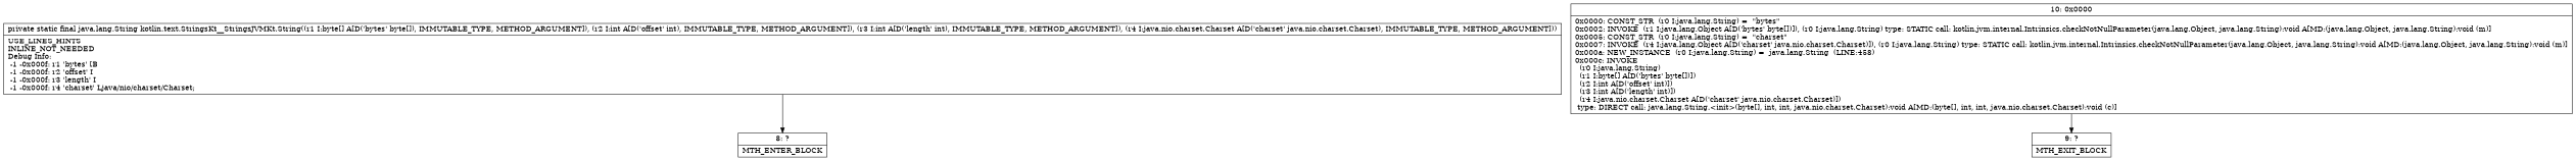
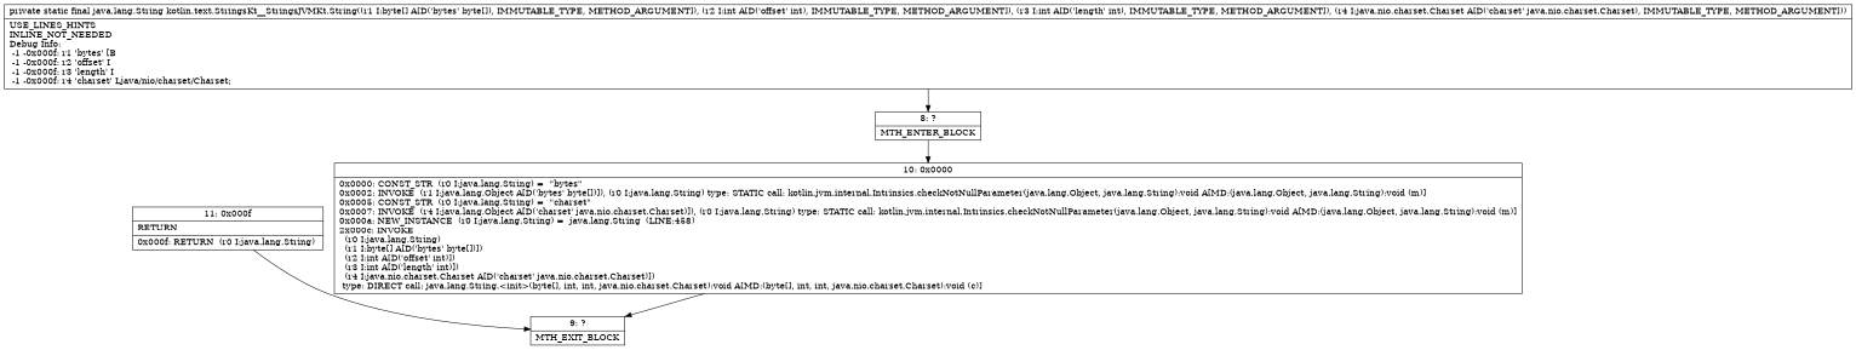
  digraph {
    node [shape=record]
    n1 [label="{8\:\ ?|MTH_ENTER_BLOCK\l}"]
-   n2 [label="{10\:\ 0x0000|0x0000: CONST_STR  (r0 I:java.lang.String) =  \"bytes\" \l0x0002: INVOKE  (r1 I:java.lang.Object A[D('bytes' byte[])]), (r0 I:java.lang.String) type: STATIC call: kotlin.jvm.internal.Intrinsics.checkNotNullParameter(java.lang.Object, java.lang.String):void A[MD:(java.lang.Object, java.lang.String):void (m)]\l0x0005: CONST_STR  (r0 I:java.lang.String) =  \"charset\" \l0x0007: INVOKE  (r4 I:java.lang.Object A[D('charset' java.nio.charset.Charset)]), (r0 I:java.lang.String) type: STATIC call: kotlin.jvm.internal.Intrinsics.checkNotNullParameter(java.lang.Object, java.lang.String):void A[MD:(java.lang.Object, java.lang.String):void (m)]\l0x000a: NEW_INSTANCE  (r0 I:java.lang.String) =  java.lang.String  (LINE:458)\l0x000c: INVOKE  \l  (r0 I:java.lang.String)\l  (r1 I:byte[] A[D('bytes' byte[])])\l  (r2 I:int A[D('offset' int)])\l  (r3 I:int A[D('length' int)])\l  (r4 I:java.nio.charset.Charset A[D('charset' java.nio.charset.Charset)])\l type: DIRECT call: java.lang.String.\<init\>(byte[], int, int, java.nio.charset.Charset):void A[MD:(byte[], int, int, java.nio.charset.Charset):void (c)]\l}"]
+   n2 [label="{10\:\ 0x0000|0x0000: CONST_STR  (r0 I:java.lang.String) =  \"bytes\" \l0x0002: INVOKE  (r1 I:java.lang.Object A[D('bytes' byte[])]), (r0 I:java.lang.String) type: STATIC call: kotlin.jvm.internal.Intrinsics.checkNotNullParameter(java.lang.Object, java.lang.String):void A[MD:(java.lang.Object, java.lang.String):void (m)]\l0x0005: CONST_STR  (r0 I:java.lang.String) =  \"charset\" \l0x0007: INVOKE  (r4 I:java.lang.Object A[D('charset' java.nio.charset.Charset)]), (r0 I:java.lang.String) type: STATIC call: kotlin.jvm.internal.Intrinsics.checkNotNullParameter(java.lang.Object, java.lang.String):void A[MD:(java.lang.Object, java.lang.String):void (m)]\l0x000a: NEW_INSTANCE  (r0 I:java.lang.String) =  java.lang.String  (LINE:458)\l2x000c: INVOKE  \l  (r0 I:java.lang.String)\l  (r1 I:byte[] A[D('bytes' byte[])])\l  (r2 I:int A[D('offset' int)])\l  (r3 I:int A[D('length' int)])\l  (r4 I:java.nio.charset.Charset A[D('charset' java.nio.charset.Charset)])\l type: DIRECT call: java.lang.String.\<init\>(byte[], int, int, java.nio.charset.Charset):void A[MD:(byte[], int, int, java.nio.charset.Charset):void (c)]\l}"]
    n3 [label="{9\:\ ?|MTH_EXIT_BLOCK\l}"]
+   n4 [label="{11\:\ 0x000f|RETURN\l|0x000f: RETURN  (r0 I:java.lang.String) \l}"]
    n5 [label="{private static final java.lang.String kotlin.text.StringsKt__StringsJVMKt.String((r1 I:byte[] A[D('bytes' byte[]), IMMUTABLE_TYPE, METHOD_ARGUMENT]), (r2 I:int A[D('offset' int), IMMUTABLE_TYPE, METHOD_ARGUMENT]), (r3 I:int A[D('length' int), IMMUTABLE_TYPE, METHOD_ARGUMENT]), (r4 I:java.nio.charset.Charset A[D('charset' java.nio.charset.Charset), IMMUTABLE_TYPE, METHOD_ARGUMENT]))  | USE_LINES_HINTS\lINLINE_NOT_NEEDED\lDebug Info:\l  \-1 \-0x000f: r1 'bytes' [B\l  \-1 \-0x000f: r2 'offset' I\l  \-1 \-0x000f: r3 'length' I\l  \-1 \-0x000f: r4 'charset' Ljava\/nio\/charset\/Charset;\l}"]
+   n1 -> n2
    n2 -> n3
+   n4 -> n3
    n5 -> n1
  }
